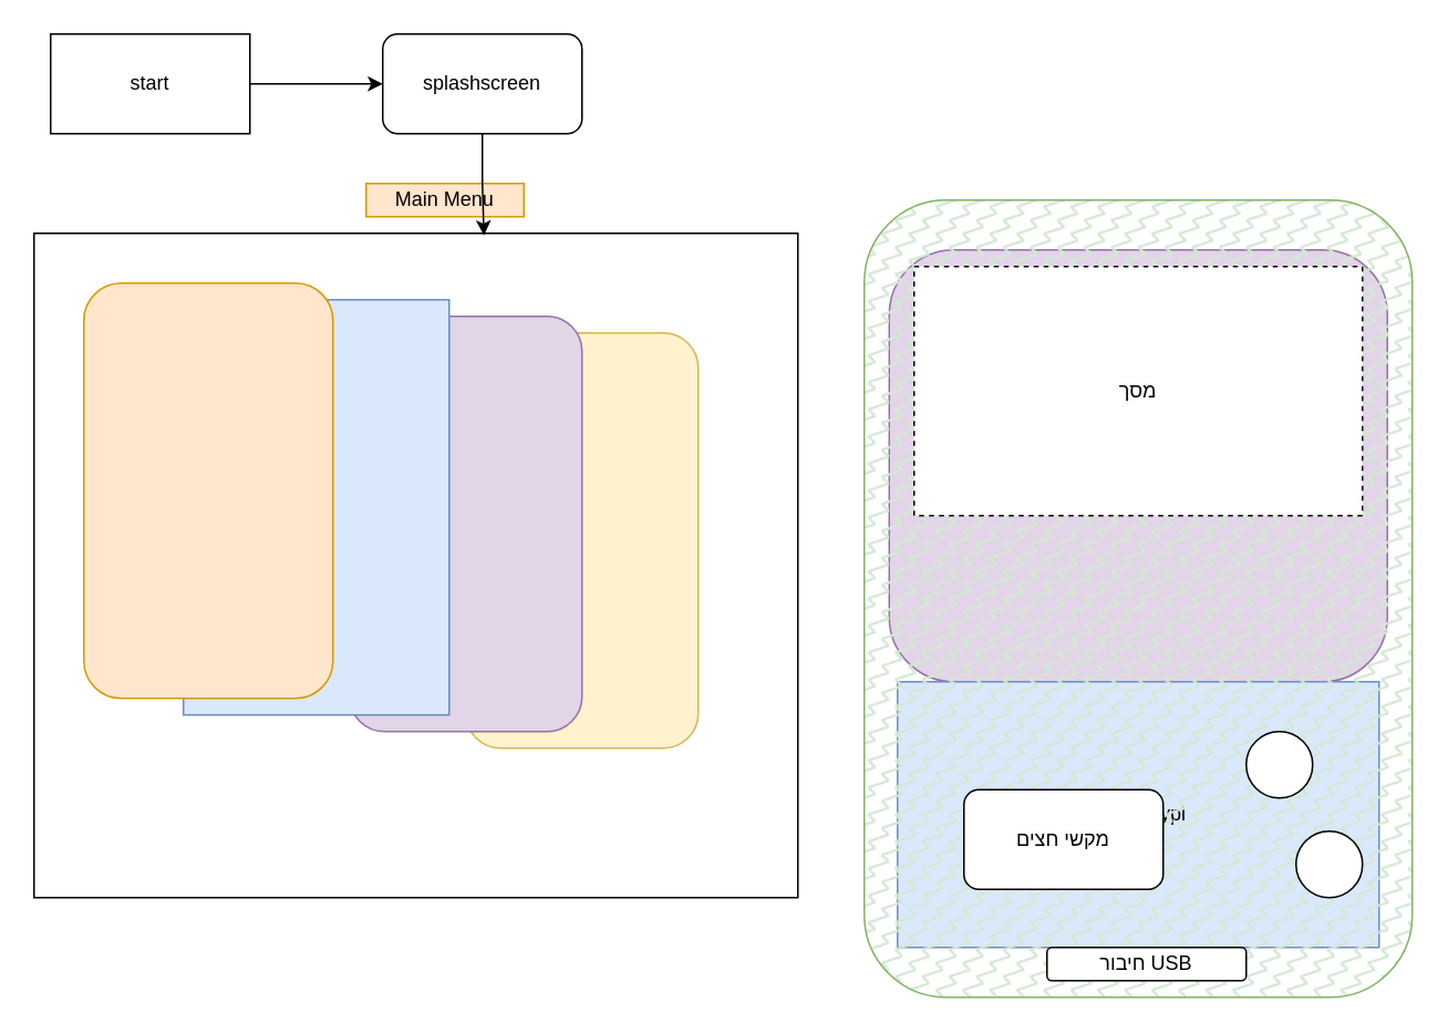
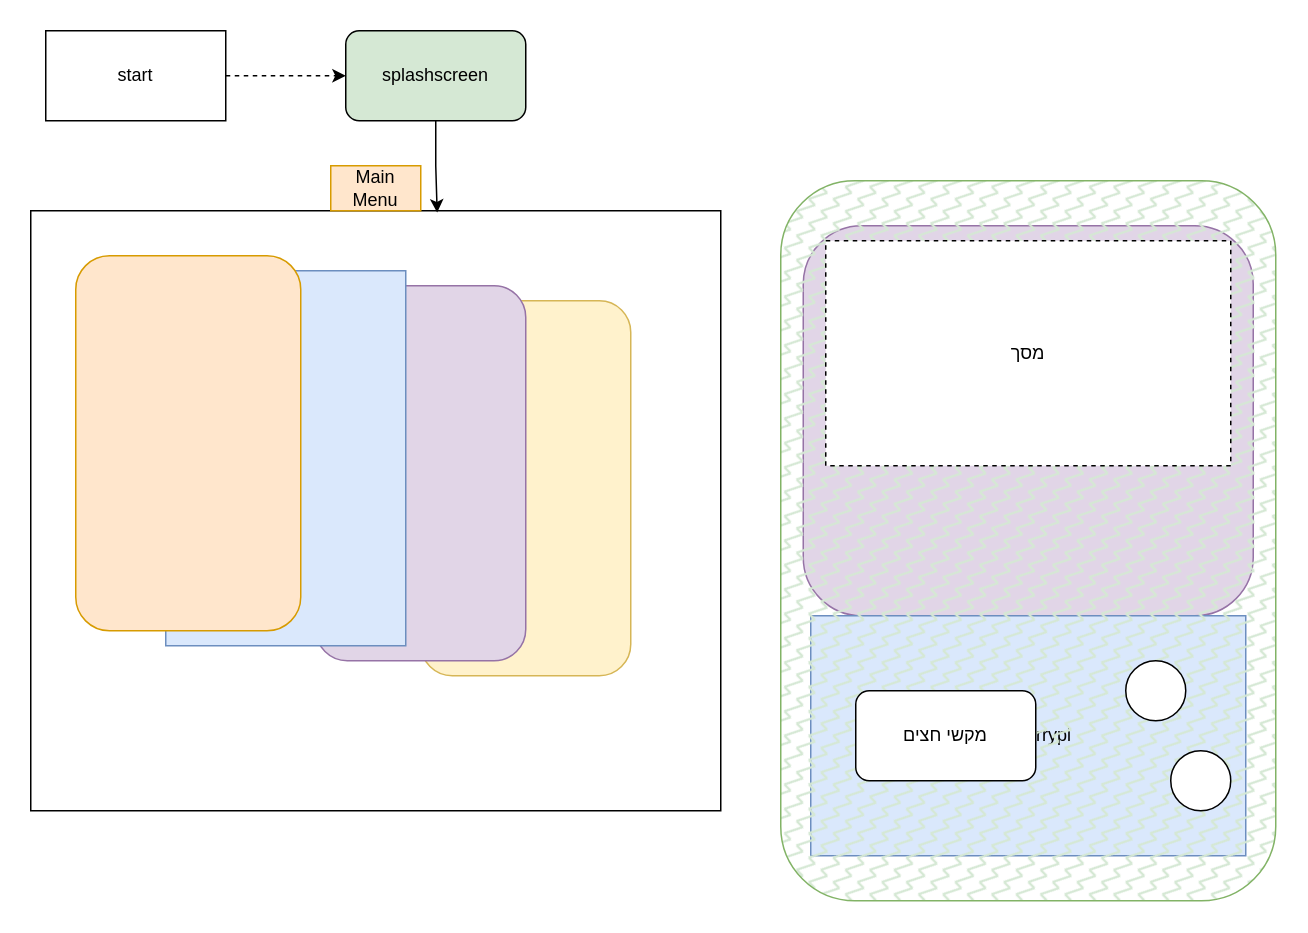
  <mxCell id="0" />
  <mxCell id="1" parent="0" />
  <mxCell id="2" value="BATTERY" style="rounded=1;whiteSpace=wrap;html=1;fillColor=#e1d5e7;strokeColor=#9673a6;" vertex="1" parent="1"><mxGeometry x="535" y="150" width="300" height="260" as="geometry" /></mxCell>
  <mxCell id="3" value="Resbarrypi" style="rounded=0;whiteSpace=wrap;html=1;fillColor=#dae8fc;strokeColor=#6c8ebf;" vertex="1" parent="1"><mxGeometry x="540" y="410" width="290" height="160" as="geometry" /></mxCell>
  <mxCell id="4" value="" style="rounded=1;whiteSpace=wrap;html=1;fillColor=#d5e8d4;strokeColor=#82b366;fillStyle=zigzag-line;" vertex="1" parent="1"><mxGeometry x="520" y="120" width="330" height="480" as="geometry" /></mxCell>
  <mxCell id="5" value="מסך" style="rounded=0;whiteSpace=wrap;html=1;dashed=1;" vertex="1" parent="1"><mxGeometry x="550" y="160" width="270" height="150" as="geometry" /></mxCell>
  <mxCell id="6" value="" style="ellipse;whiteSpace=wrap;html=1;" vertex="1" parent="1"><mxGeometry x="750" y="440" width="40" height="40" as="geometry" /></mxCell>
  <mxCell id="7" value="" style="ellipse;whiteSpace=wrap;html=1;" vertex="1" parent="1"><mxGeometry x="780" y="500" width="40" height="40" as="geometry" /></mxCell>
- <mxCell id="8" value="מקשי חצים" style="rounded=1;whiteSpace=wrap;html=1;" vertex="1" parent="1"><mxGeometry x="580" y="475" width="120" height="60" as="geometry" /></mxCell>
- <mxCell id="9" value="חיבור&amp;nbsp;&lt;span style=&quot;background-color: initial;&quot;&gt;USB&lt;/span&gt;" style="rounded=1;whiteSpace=wrap;html=1;" vertex="1" parent="1"><mxGeometry x="630" y="570" width="120" height="20" as="geometry" /></mxCell>
+ <mxCell id="8" value="מקשי חצים" style="rounded=1;whiteSpace=wrap;html=1;" vertex="1" parent="1"><mxGeometry x="570" y="460" width="120" height="60" as="geometry" /></mxCell>
  <mxCell id="10" value="" style="rounded=0;whiteSpace=wrap;html=1;" vertex="1" parent="1"><mxGeometry x="20" y="140" width="460" height="400" as="geometry" /></mxCell>
- <mxCell id="11" value="Main Menu" style="text;html=1;align=center;verticalAlign=middle;whiteSpace=wrap;rounded=0;fillColor=#ffe6cc;strokeColor=#d79b00;" vertex="1" parent="1"><mxGeometry x="220" y="110" width="95" height="20" as="geometry" /></mxCell>
- <mxCell id="12" value="" style="edgeStyle=orthogonalEdgeStyle;rounded=0;orthogonalLoop=1;jettySize=auto;html=1;" edge="1" parent="1" source="13" target="14"><mxGeometry relative="1" as="geometry" /></mxCell>
+ <mxCell id="11" value="Main Menu" style="text;html=1;align=center;verticalAlign=middle;whiteSpace=wrap;rounded=0;fillColor=#ffe6cc;strokeColor=#d79b00;" vertex="1" parent="1"><mxGeometry x="220" y="110" width="60" height="30" as="geometry" /></mxCell>
+ <mxCell id="12" value="" style="edgeStyle=orthogonalEdgeStyle;rounded=0;orthogonalLoop=1;jettySize=auto;html=1;dashed=1;" edge="1" parent="1" source="13" target="14"><mxGeometry relative="1" as="geometry" /></mxCell>
  <mxCell id="13" value="start" style="whiteSpace=wrap;html=1;rounded=0;" vertex="1" parent="1"><mxGeometry x="30" y="20" width="120" height="60" as="geometry" /></mxCell>
- <mxCell id="14" value="splashscreen" style="whiteSpace=wrap;html=1;rounded=1;" vertex="1" parent="1"><mxGeometry x="230" y="20" width="120" height="60" as="geometry" /></mxCell>
+ <mxCell id="14" value="splashscreen" style="whiteSpace=wrap;html=1;rounded=1;fillColor=#d5e8d4;" vertex="1" parent="1"><mxGeometry x="230" y="20" width="120" height="60" as="geometry" /></mxCell>
  <mxCell id="15" style="edgeStyle=orthogonalEdgeStyle;rounded=0;orthogonalLoop=1;jettySize=auto;html=1;entryX=0.589;entryY=0.003;entryDx=0;entryDy=0;entryPerimeter=0;" edge="1" parent="1" source="14" target="10"><mxGeometry relative="1" as="geometry" /></mxCell>
  <mxCell id="16" value="" style="rounded=1;whiteSpace=wrap;html=1;fillColor=#fff2cc;strokeColor=#d6b656;" vertex="1" parent="1"><mxGeometry x="280" y="200" width="140" height="250" as="geometry" /></mxCell>
  <mxCell id="17" value="" style="rounded=1;whiteSpace=wrap;html=1;fillColor=#e1d5e7;strokeColor=#9673a6;" vertex="1" parent="1"><mxGeometry x="210" y="190" width="140" height="250" as="geometry" /></mxCell>
  <mxCell id="18" value="" style="rounded=0;whiteSpace=wrap;html=1;fillColor=#dae8fc;strokeColor=#6c8ebf;" vertex="1" parent="1"><mxGeometry x="110" y="180" width="160" height="250" as="geometry" /></mxCell>
  <mxCell id="19" value="" style="rounded=1;whiteSpace=wrap;html=1;fillColor=#ffe6cc;strokeColor=#d79b00;" vertex="1" parent="1"><mxGeometry x="50" y="170" width="150" height="250" as="geometry" /></mxCell>
